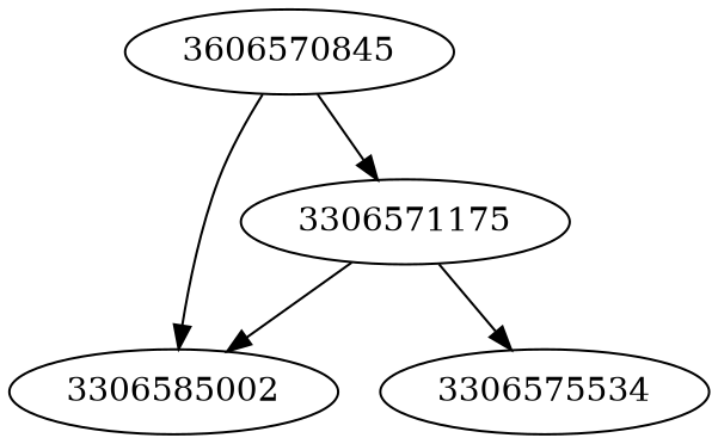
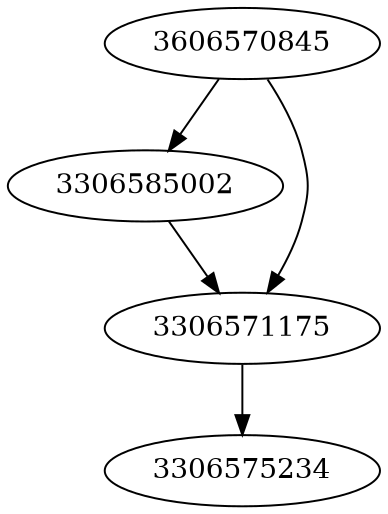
  strict digraph {
    3306585002
    3306571175
-   3306575234 [label=3306575534]
+   3306575234
    n4 [label=3606570845]
-   3306571175 -> 3306585002
+   3306585002 -> 3306571175
    3306571175 -> 3306575234
    n4 -> 3306585002
    n4 -> 3306571175
  }
